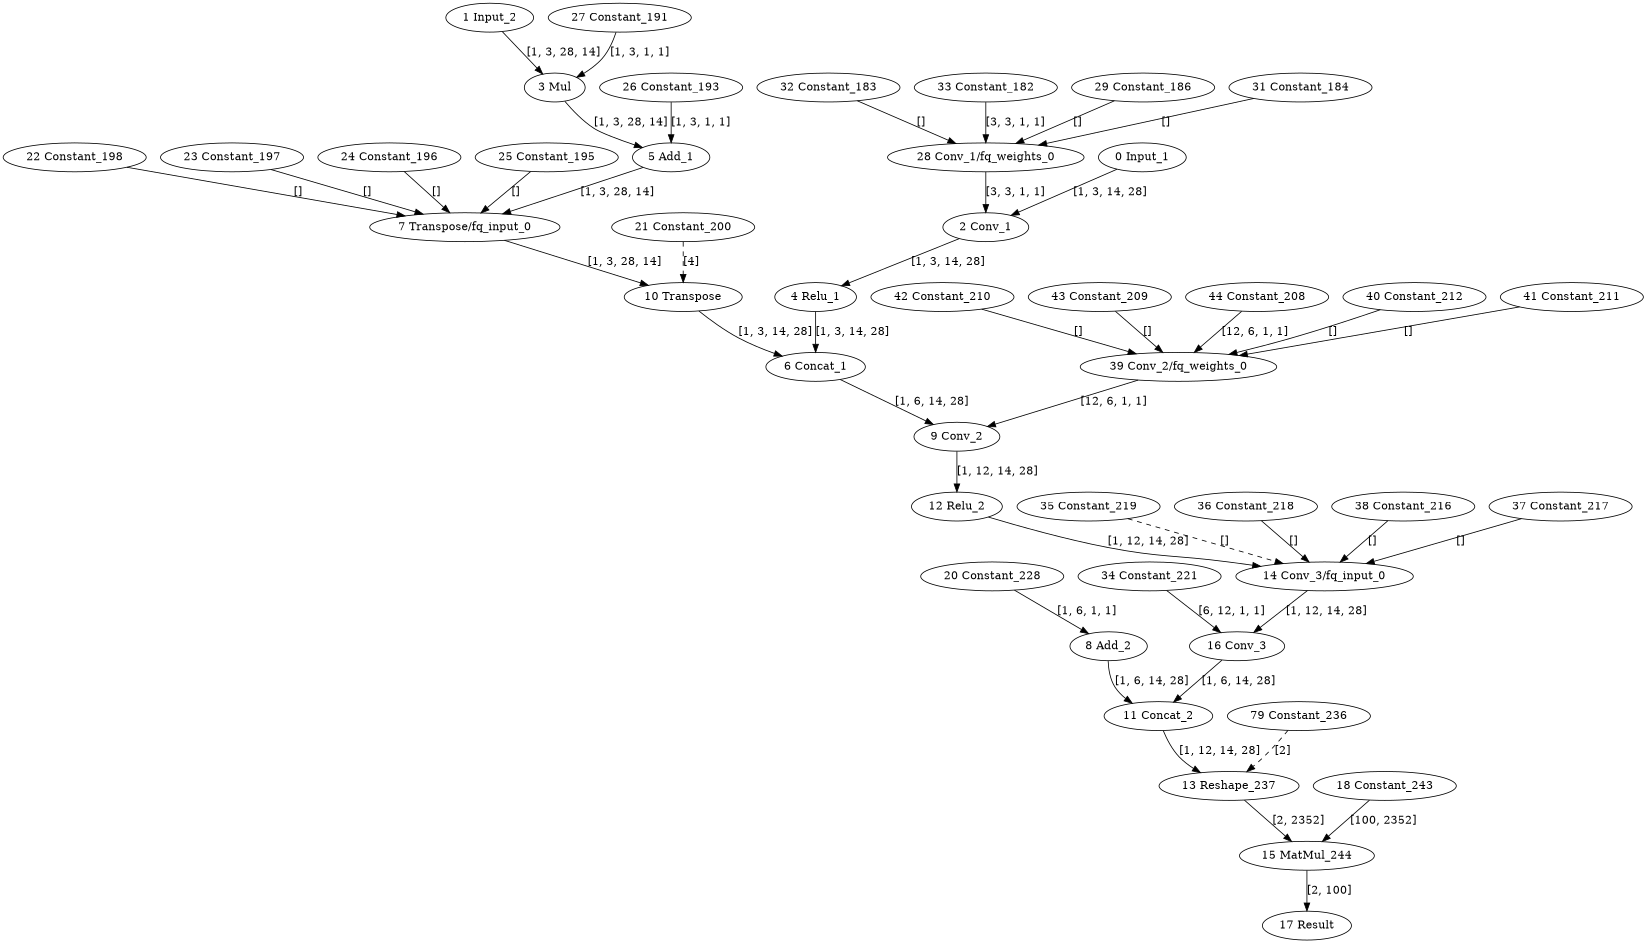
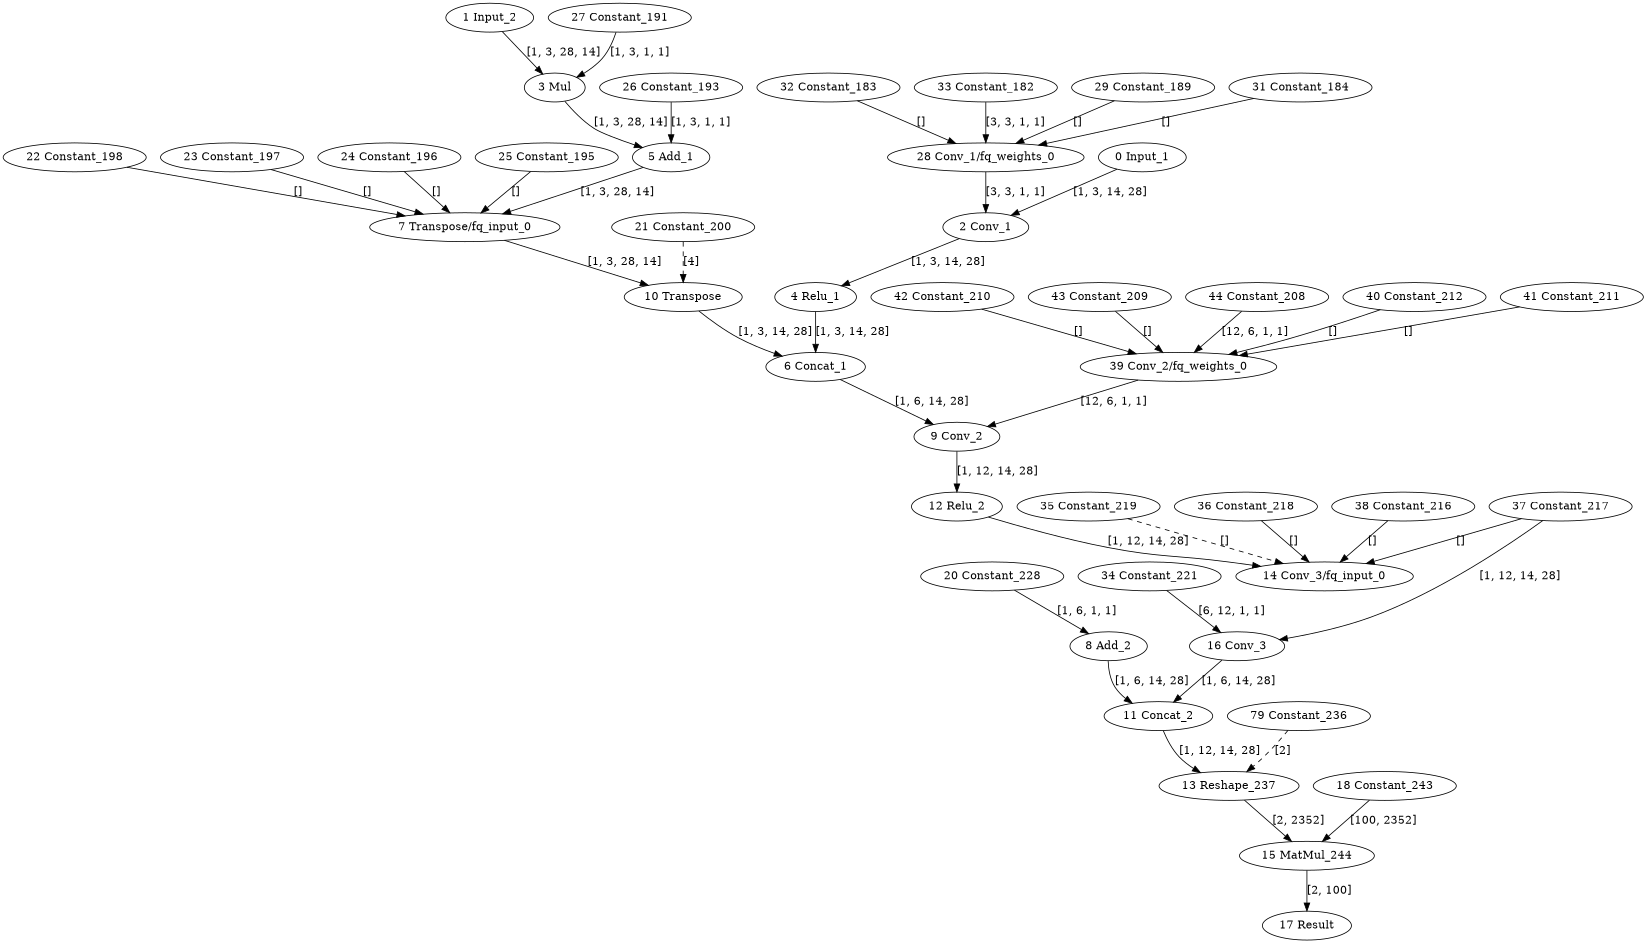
  strict digraph {
    node [type=Constant]
    edge [style=solid]
    "0 Input_1" [type=Parameter]
    "2 Conv_1" [type=Convolution]
    "4 Relu_1" [type=Relu]
    "1 Input_2" [type=Parameter]
    "3 Mul" [type=Multiply]
    "5 Add_1" [type=Add]
    "6 Concat_1" [type=Concat]
    "7 Transpose/fq_input_0" [type=FakeQuantize]
    "9 Conv_2" [type=Convolution]
    "10 Transpose" [type=Transpose]
    "8 Add_2" [type=Add]
    "11 Concat_2" [type=Concat]
    "12 Relu_2" [type=Relu]
    "13 Reshape_237" [type=Reshape]
    "14 Conv_3/fq_input_0" [type=FakeQuantize]
    "15 MatMul_244" [type=MatMul]
    "16 Conv_3" [type=Convolution]
    "17 Result" [type=Result]
    "18 Constant_243"
    n20 [label="79 Constant_236"]
    "20 Constant_228"
    "21 Constant_200"
    "22 Constant_198"
    "23 Constant_197"
    "24 Constant_196"
    "25 Constant_195"
    "26 Constant_193"
    "27 Constant_191"
    "28 Conv_1/fq_weights_0" [type=FakeQuantize]
-   "29 Constant_186"
+   "29 Constant_186" [label="29 Constant_189"]
    "31 Constant_184"
    "32 Constant_183"
    "33 Constant_182"
    "34 Constant_221"
    "35 Constant_219"
    "36 Constant_218"
    "37 Constant_217"
    "38 Constant_216"
    "39 Conv_2/fq_weights_0" [type=FakeQuantize]
    "40 Constant_212"
    "41 Constant_211"
    "42 Constant_210"
    "43 Constant_209"
    "44 Constant_208"
    "0 Input_1" -> "2 Conv_1" [label="[1, 3, 14, 28]"]
    "2 Conv_1" -> "4 Relu_1" [label="[1, 3, 14, 28]"]
    "4 Relu_1" -> "6 Concat_1" [label="[1, 3, 14, 28]"]
    "1 Input_2" -> "3 Mul" [label="[1, 3, 28, 14]"]
    "3 Mul" -> "5 Add_1" [label="[1, 3, 28, 14]"]
    "5 Add_1" -> "7 Transpose/fq_input_0" [label="[1, 3, 28, 14]"]
    "6 Concat_1" -> "9 Conv_2" [label="[1, 6, 14, 28]"]
    "7 Transpose/fq_input_0" -> "10 Transpose" [label="[1, 3, 28, 14]"]
    "9 Conv_2" -> "12 Relu_2" [label="[1, 12, 14, 28]"]
    "10 Transpose" -> "6 Concat_1" [label="[1, 3, 14, 28]"]
    "8 Add_2" -> "11 Concat_2" [label="[1, 6, 14, 28]"]
    "11 Concat_2" -> "13 Reshape_237" [label="[1, 12, 14, 28]"]
    "12 Relu_2" -> "14 Conv_3/fq_input_0" [label="[1, 12, 14, 28]"]
    "13 Reshape_237" -> "15 MatMul_244" [label="[2, 2352]"]
-   "14 Conv_3/fq_input_0" -> "16 Conv_3" [label="[1, 12, 14, 28]"]
+   "37 Constant_217" -> "16 Conv_3" [label="[1, 12, 14, 28]"]
    "15 MatMul_244" -> "17 Result" [label="[2, 100]"]
    "16 Conv_3" -> "11 Concat_2" [label="[1, 6, 14, 28]"]
    "18 Constant_243" -> "15 MatMul_244" [label="[100, 2352]"]
    n20 -> "13 Reshape_237" [label="[2]" style=dashed]
    "20 Constant_228" -> "8 Add_2" [label="[1, 6, 1, 1]"]
    "21 Constant_200" -> "10 Transpose" [label="[4]" style=dashed]
    "22 Constant_198" -> "7 Transpose/fq_input_0" [label="[]"]
    "23 Constant_197" -> "7 Transpose/fq_input_0" [label="[]"]
    "24 Constant_196" -> "7 Transpose/fq_input_0" [label="[]"]
    "25 Constant_195" -> "7 Transpose/fq_input_0" [label="[]"]
    "26 Constant_193" -> "5 Add_1" [label="[1, 3, 1, 1]"]
    "27 Constant_191" -> "3 Mul" [label="[1, 3, 1, 1]"]
    "28 Conv_1/fq_weights_0" -> "2 Conv_1" [label="[3, 3, 1, 1]"]
    "29 Constant_186" -> "28 Conv_1/fq_weights_0" [label="[]"]
    "31 Constant_184" -> "28 Conv_1/fq_weights_0" [label="[]"]
    "32 Constant_183" -> "28 Conv_1/fq_weights_0" [label="[]"]
    "33 Constant_182" -> "28 Conv_1/fq_weights_0" [label="[3, 3, 1, 1]"]
    "34 Constant_221" -> "16 Conv_3" [label="[6, 12, 1, 1]"]
    "35 Constant_219" -> "14 Conv_3/fq_input_0" [label="[]" style=dashed]
    "36 Constant_218" -> "14 Conv_3/fq_input_0" [label="[]"]
    "37 Constant_217" -> "14 Conv_3/fq_input_0" [label="[]"]
    "38 Constant_216" -> "14 Conv_3/fq_input_0" [label="[]"]
    "39 Conv_2/fq_weights_0" -> "9 Conv_2" [label="[12, 6, 1, 1]"]
    "40 Constant_212" -> "39 Conv_2/fq_weights_0" [label="[]"]
    "41 Constant_211" -> "39 Conv_2/fq_weights_0" [label="[]"]
    "42 Constant_210" -> "39 Conv_2/fq_weights_0" [label="[]"]
    "43 Constant_209" -> "39 Conv_2/fq_weights_0" [label="[]"]
    "44 Constant_208" -> "39 Conv_2/fq_weights_0" [label="[12, 6, 1, 1]"]
  }
